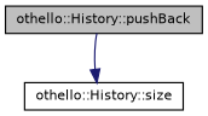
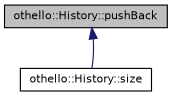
  digraph {
    rankdir=TB
    node [color=black fontname=Helvetica fontsize=10 shape=record style=filled]
    n1 [fillcolor=grey75 fontcolor=black height=0.2 label="othello::History::pushBack" width=0.4]
    n2 [fillcolor=white height=0.2 label="othello::History::size" width=0.4]
-   n1 -> n2 [color=midnightblue fontname=Helvetica fontsize=10 labelfontname=Helvetica labelfontsize=10 style=solid]
+   n2 -> n1 [color=midnightblue fontname=Helvetica fontsize=10 labelfontname=Helvetica labelfontsize=10 style=solid]
  }
